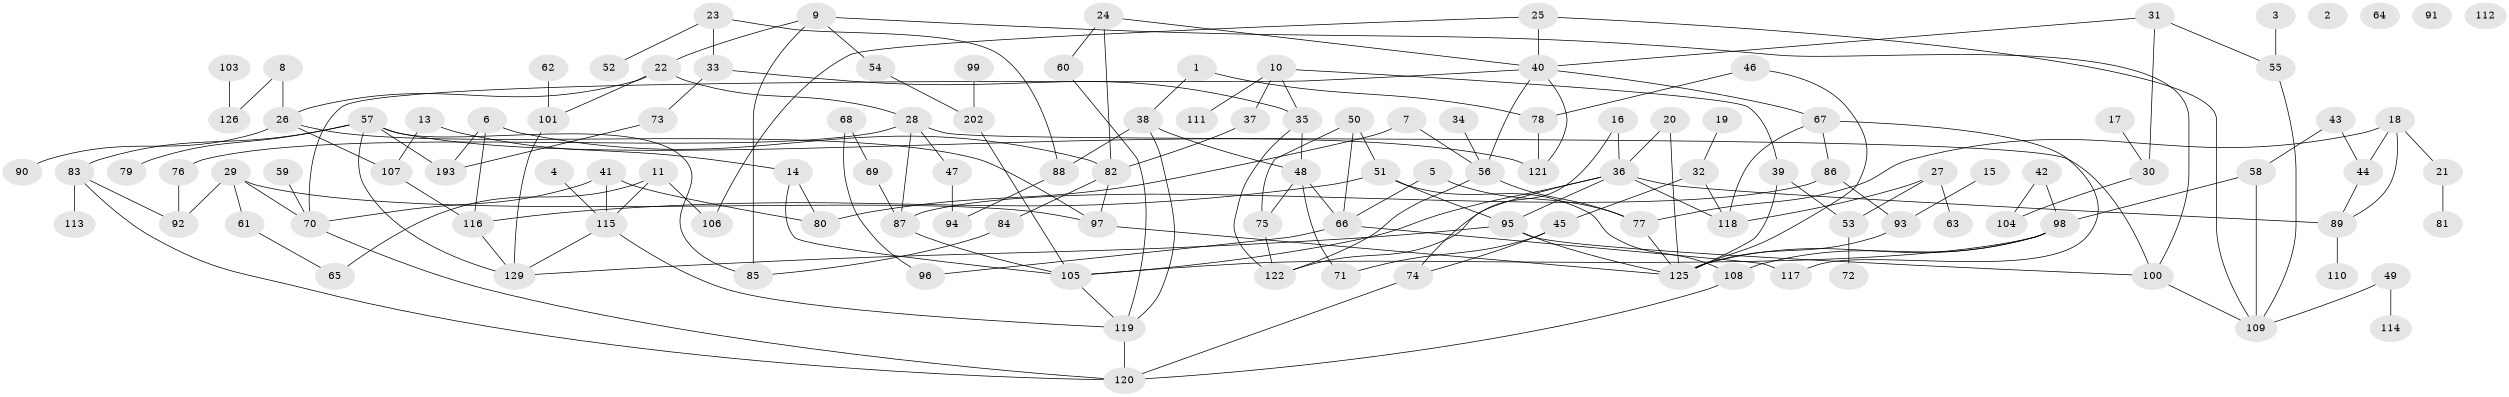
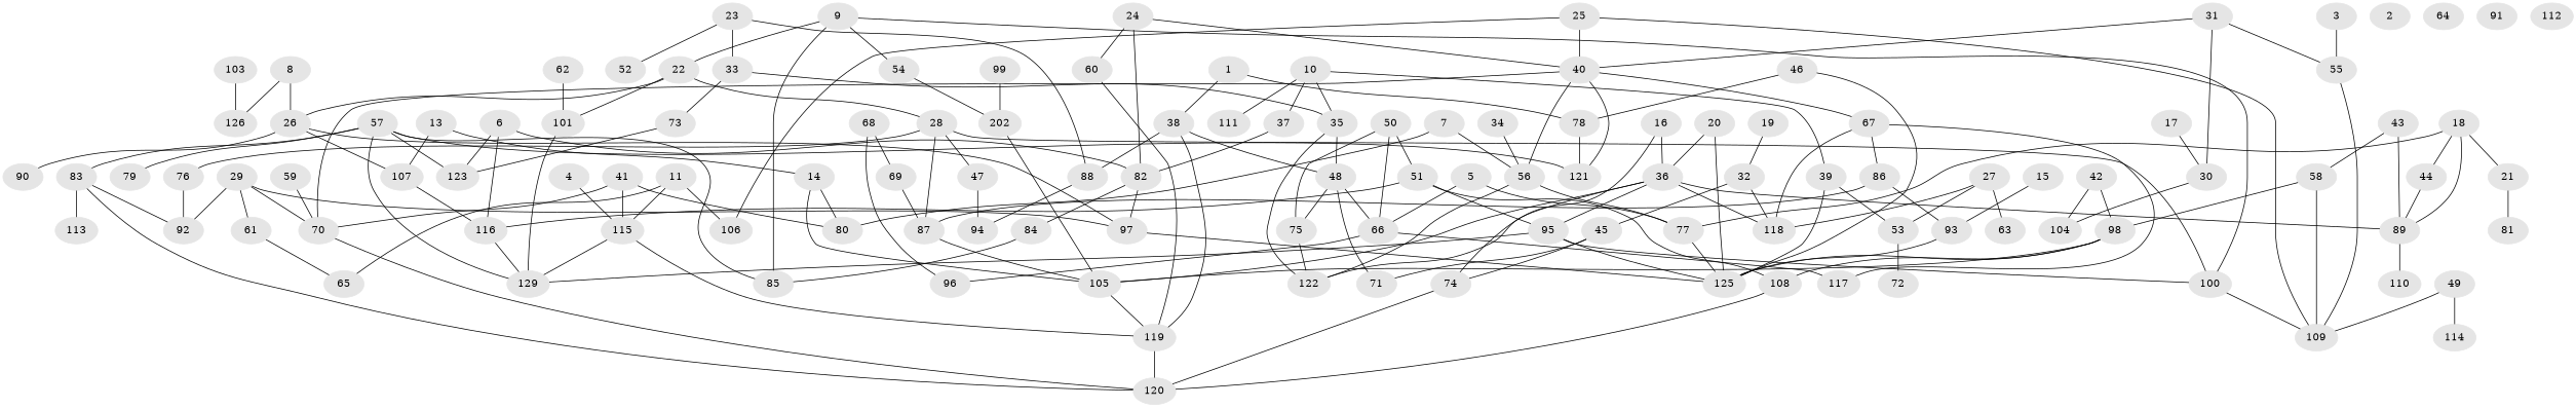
  graph {
    node [color=gray90 style=filled]
    1
    38
    78
    88
    48
    119
    121
    2
    3
    55
    109
    4
    115
    n14 [label=129]
    5
    66
    77
    96
    117
    125
    6
    82
    116
-   123 [label=193]
+   123
    97
    84
    7
    56
    80
    122
    8
    26
    126
    107
    90
    9
    22
    54
    85
    100
    28
    101
    n43 [label=202]
    10
    35
    37
    39
    111
    53
    11
    65
    106
    45
    74
    71
    50
    75
    51
    58
    98
    13
    14
    105
    15
    93
    16
    36
    89
    118
    95
    120
    17
    30
    104
    18
    21
    44
    81
    110
    19
    32
    20
    47
    76
    87
    23
    33
    52
    73
    94
    24
    40
    60
    70
    67
    25
    27
    63
    72
    92
    29
    61
    31
    34
    86
    41
    42
    108
    43
    46
    49
    114
    57
    79
    83
    113
    59
    62
    64
    68
    69
    91
    99
    103
    112
    1 -- 38
    1 -- 78
    38 -- 88
    38 -- 48
    38 -- 119
    78 -- 121
    88 -- 94
    48 -- 66
    48 -- 71
    48 -- 75
    119 -- 120
    3 -- 55
    55 -- 109
    4 -- 115
    115 -- 119
    115 -- n14
    5 -- 66
    5 -- 77
    66 -- 96
    66 -- 117
    77 -- 125
    6 -- 82
    6 -- 116
    6 -- 123
    82 -- 97
    82 -- 84
    116 -- n14
    97 -- 125
    84 -- 85
    7 -- 56
    7 -- 80
    56 -- 77
    56 -- 122
    8 -- 26
    8 -- 126
    26 -- 97
    26 -- 107
    26 -- 90
    107 -- 116
    9 -- 22
    9 -- 54
    9 -- 85
    9 -- 100
    22 -- 26
    22 -- 28
    22 -- 101
    54 -- n43
    100 -- 109
    28 -- 100
    28 -- 47
    28 -- 76
    28 -- 87
    101 -- n14
    n43 -- 105
    10 -- 35
    10 -- 37
    10 -- 39
    10 -- 111
    35 -- 48
    35 -- 122
    37 -- 82
    39 -- 125
    39 -- 53
    53 -- 72
    11 -- 115
    11 -- 65
    11 -- 106
    45 -- 74
    45 -- 71
    74 -- 120
    50 -- 66
    50 -- 75
    50 -- 51
    75 -- 122
    51 -- 116
    51 -- 95
    51 -- 108
    58 -- 109
    58 -- 98
    98 -- 125
    98 -- 105
    98 -- 108
    13 -- 107
    13 -- 14
    14 -- 80
    14 -- 105
    105 -- 119
    15 -- 93
    93 -- 125
    16 -- 74
    16 -- 36
    36 -- 122
    36 -- 105
    36 -- 89
    36 -- 118
    36 -- 95
    89 -- 110
    95 -- n14
    95 -- 125
    95 -- 100
    17 -- 30
    30 -- 104
    18 -- 77
    18 -- 89
    18 -- 21
    18 -- 44
    21 -- 81
    44 -- 89
    19 -- 32
    32 -- 45
    32 -- 118
    20 -- 125
    20 -- 36
    47 -- 94
    76 -- 92
    87 -- 105
    23 -- 88
    23 -- 33
    23 -- 52
    33 -- 35
    33 -- 73
    73 -- 123
    24 -- 82
    24 -- 40
    24 -- 60
    40 -- 121
    40 -- 56
    40 -- 70
    40 -- 67
    60 -- 119
    70 -- 120
    67 -- 117
    67 -- 118
    67 -- 86
    25 -- 109
    25 -- 106
    25 -- 40
    27 -- 53
    27 -- 118
    27 -- 63
    29 -- 97
    29 -- 70
    29 -- 92
    29 -- 61
    61 -- 65
    31 -- 55
    31 -- 30
    31 -- 40
    34 -- 56
    86 -- 93
    86 -- 87
    41 -- 115
    41 -- 80
    41 -- 70
    42 -- 98
    42 -- 104
    108 -- 120
    43 -- 58
-   43 -- 44
+   43 -- 89
    46 -- 78
    46 -- 125
    49 -- 109
    49 -- 114
    57 -- 121
    57 -- n14
    57 -- 123
    57 -- 85
    57 -- 79
    57 -- 83
    83 -- 120
    83 -- 92
    83 -- 113
    59 -- 70
    62 -- 101
    68 -- 96
    68 -- 69
    69 -- 87
    99 -- n43
    103 -- 126
  }
